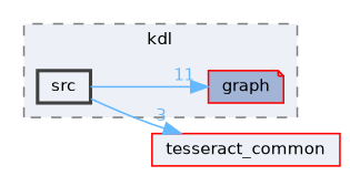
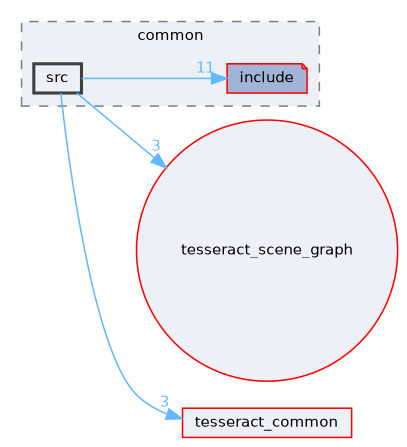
  digraph {
    compound=true
    rankdir=LR
    node [color=red fillcolor="#edf0f7" fontname=Helvetica fontsize=10 shape=box style=filled]
    edge [color=steelblue1 fontcolor=steelblue1 fontname=Helvetica fontsize=10 headlabel=3 labeldistance=1.5 labelfontname=Helvetica labelfontsize=10 style=solid]
-   n1 [fillcolor="#a2b4d6" height=0.2 label="graph" shape=note width=0.4]
+   n1 [fillcolor="#a2b4d6" height=0.2 label=include shape=note width=0.4]
    n2 [color=grey25 height=0.2 label=src style="filled,bold" width=0.4]
+   n3 [height=0.2 label=tesseract_scene_graph shape=circle width=0.4]
    n4 [height=0.2 label=tesseract_common width=0.4]
    subgraph cluster_1 {
      bgcolor="#edf0f7"
      fontname=Helvetica
      fontsize=10
-     label=kdl
+     label=common
      pencolor=grey50
      style="filled,dashed"
      n1
      n2
    }
    n2 -> n1 [headlabel=11]
+   n2 -> n3
    n2 -> n4
  }
